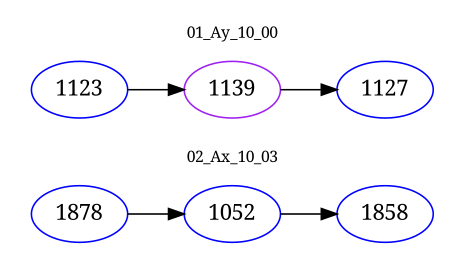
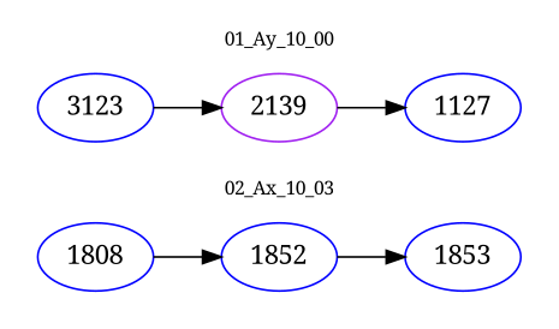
  digraph {
    fontname="Noto Serif"
    rankdir=LR
    node [color=blue fontname="Noto Serif"]
    edge [color=black fontname="Noto Serif"]
-   n1 [label=1052]
-   n2 [label=1858]
-   n3 [label=1878]
-   n4 [label=1123]
-   n5 [color=purple label=1139]
+   n1 [label=1852]
+   n2 [label=1853]
+   n3 [label=1808]
+   n4 [label=3123]
+   n5 [color=purple label=2139]
    n6 [label=1127]
    subgraph cluster_1 {
      color=white
      fontsize=10
      label="02_Ax_10_03"
      n1
      n2
      n3
    }
    subgraph cluster_2 {
      color=white
      fontsize=10
      label="01_Ay_10_00"
      n4
      n5
      n6
    }
    n1 -> n2
    n3 -> n1
    n4 -> n5
    n5 -> n6
  }
